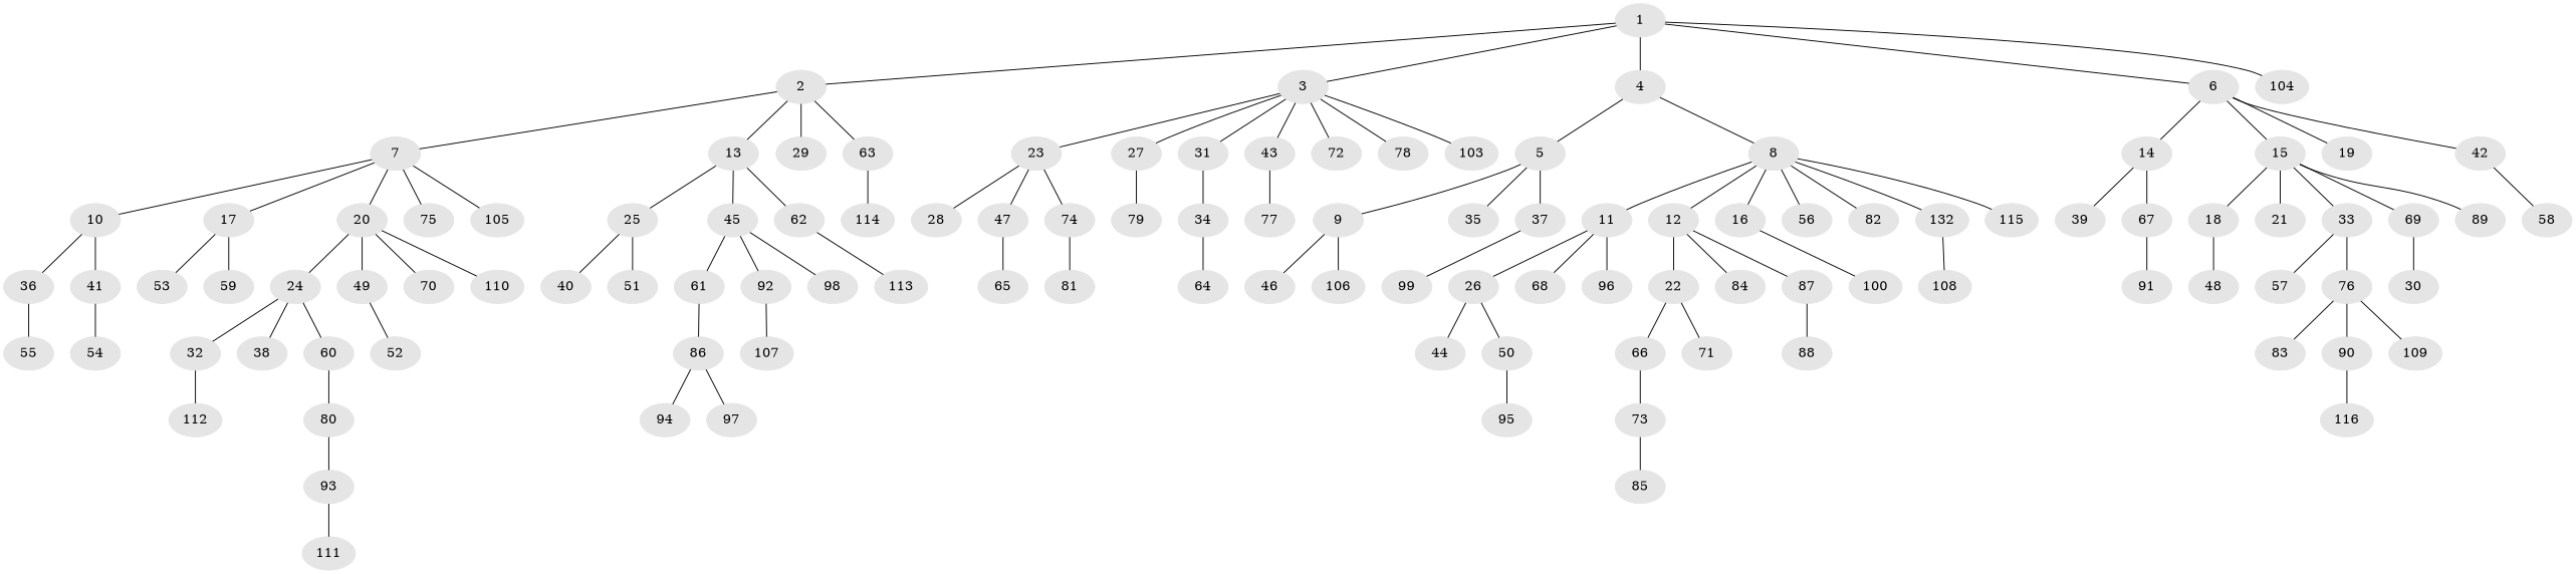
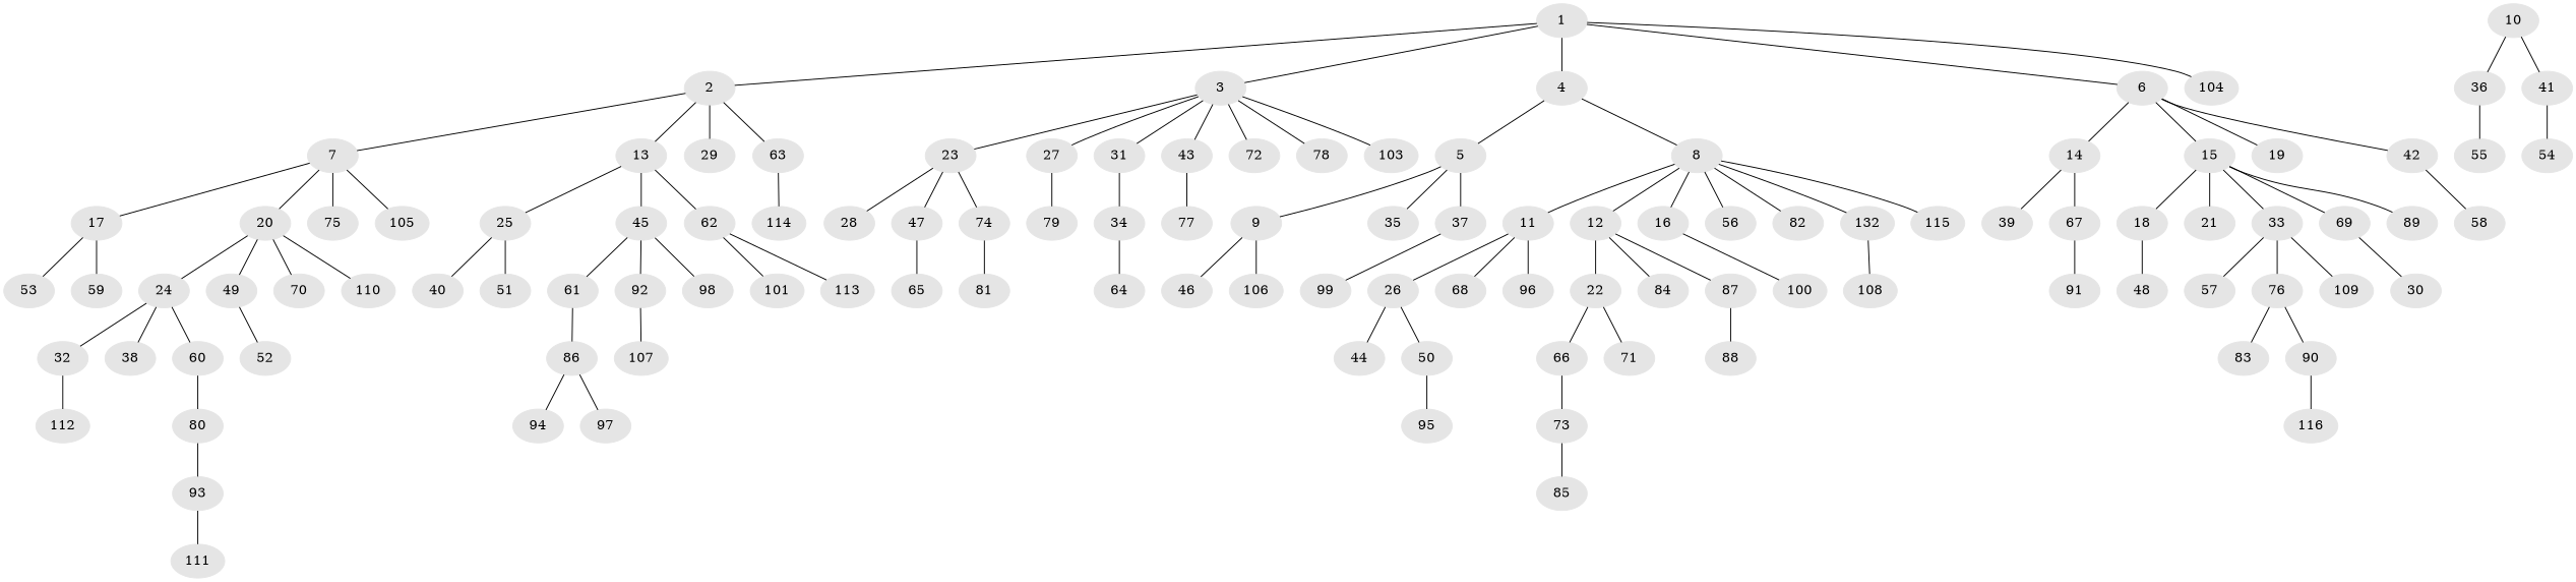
  graph {
    node [color=gray90 style=filled]
    1
    2
    3
    4
    6
    104
    7
    13
    29
    63
    23
    27
    31
    43
    72
    78
    103
    5
    8
    14
    15
    19
    42
    10
    17
    20
    75
    105
    25
    45
    62
    114
    28
    47
    74
    79
    34
    77
    9
    35
    37
    11
    12
    16
    56
    82
    n47 [label=132]
    115
    46
    106
    99
    39
    67
    18
    21
    33
    69
    89
    58
    36
    41
    53
    59
    24
    49
    70
    110
    26
    68
    96
    22
    84
    87
    100
    108
    55
    54
    44
    50
    66
    71
    88
    40
    51
    61
    92
    98
+   101
    113
    91
    48
    57
    76
    30
    32
    38
    60
    52
    73
    65
    81
    112
    80
    95
    64
    83
    90
    109
    86
    107
    93
    94
    97
    85
    116
    111
    1 -- 2
    1 -- 3
    1 -- 4
    1 -- 6
    1 -- 104
    2 -- 7
    2 -- 13
    2 -- 29
    2 -- 63
    3 -- 23
    3 -- 27
    3 -- 31
    3 -- 43
    3 -- 72
    3 -- 78
    3 -- 103
    4 -- 5
    4 -- 8
    6 -- 14
    6 -- 15
    6 -- 19
    6 -- 42
-   7 -- 10
    7 -- 17
    7 -- 20
    7 -- 75
    7 -- 105
    13 -- 25
    13 -- 45
    13 -- 62
    63 -- 114
    23 -- 28
    23 -- 47
    23 -- 74
    27 -- 79
    31 -- 34
    43 -- 77
    5 -- 9
    5 -- 35
    5 -- 37
    8 -- 11
    8 -- 12
    8 -- 16
    8 -- 56
    8 -- 82
    8 -- n47
    8 -- 115
    14 -- 39
    14 -- 67
    15 -- 18
    15 -- 21
    15 -- 33
    15 -- 69
    15 -- 89
    42 -- 58
    10 -- 36
    10 -- 41
    17 -- 53
    17 -- 59
    20 -- 24
    20 -- 49
    20 -- 70
    20 -- 110
    25 -- 40
    25 -- 51
    45 -- 61
    45 -- 92
    45 -- 98
+   62 -- 101
    62 -- 113
    47 -- 65
    74 -- 81
    34 -- 64
    9 -- 46
    9 -- 106
    37 -- 99
    11 -- 26
    11 -- 68
    11 -- 96
    12 -- 22
    12 -- 84
    12 -- 87
    16 -- 100
    n47 -- 108
    67 -- 91
    18 -- 48
    33 -- 57
    33 -- 76
    69 -- 30
    36 -- 55
    41 -- 54
    24 -- 32
    24 -- 38
    24 -- 60
    49 -- 52
    26 -- 44
    26 -- 50
    22 -- 66
    22 -- 71
    87 -- 88
    50 -- 95
    66 -- 73
    61 -- 86
    92 -- 107
    76 -- 83
    76 -- 90
-   76 -- 109
+   33 -- 109
    32 -- 112
    60 -- 80
    73 -- 85
    80 -- 93
    90 -- 116
    86 -- 94
    86 -- 97
    93 -- 111
  }
